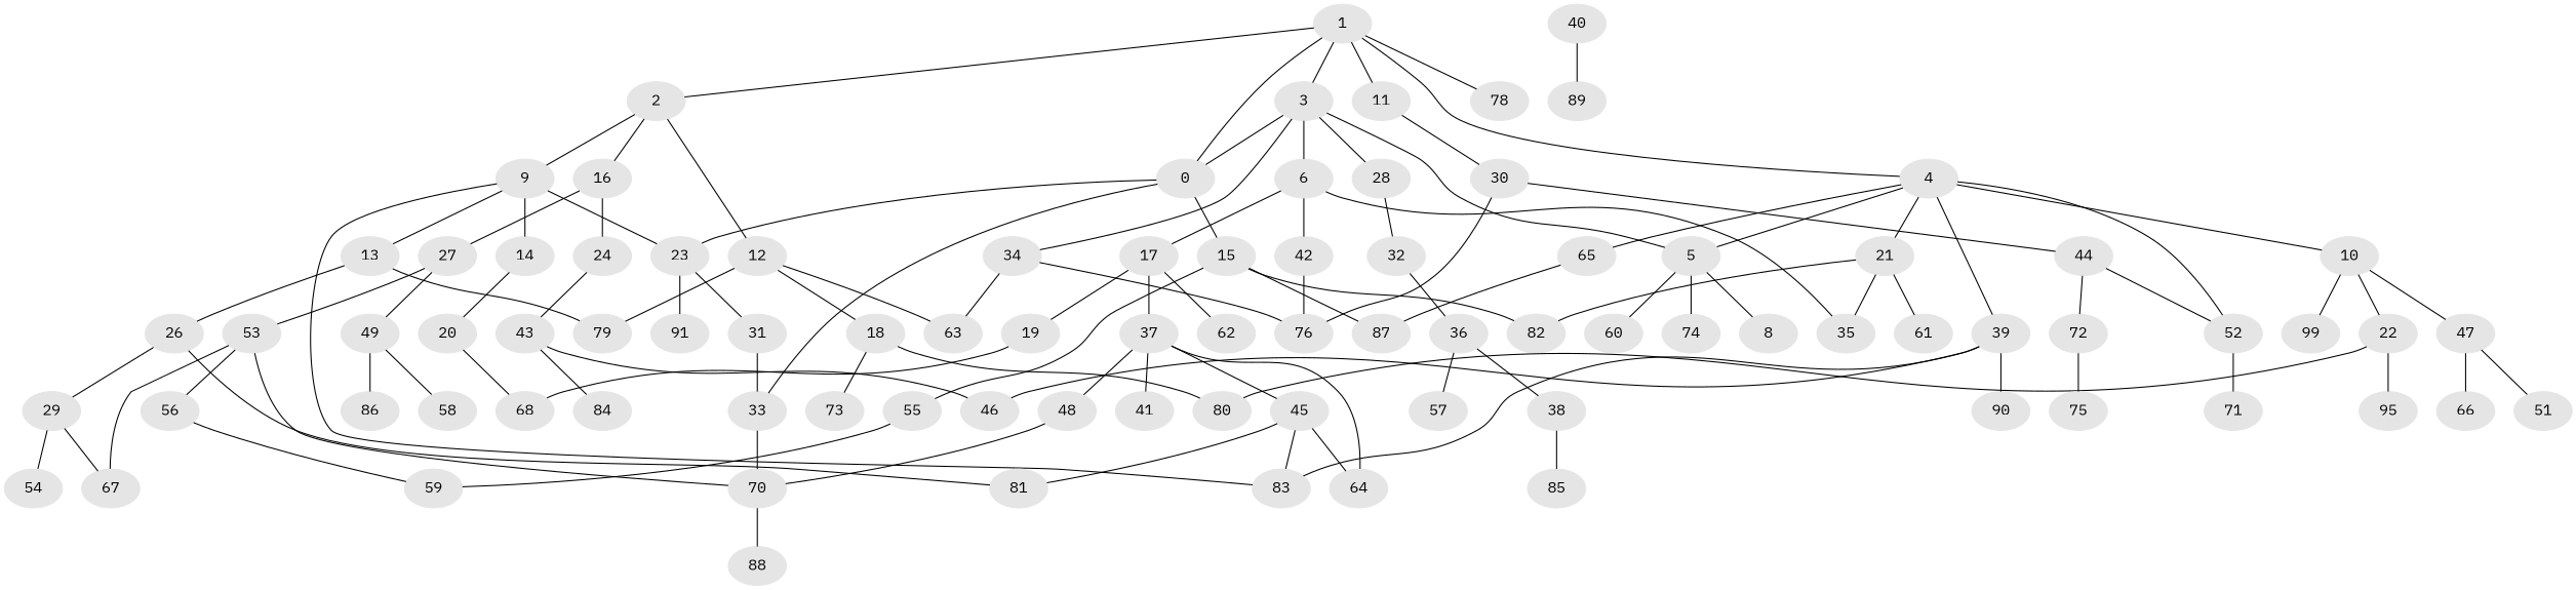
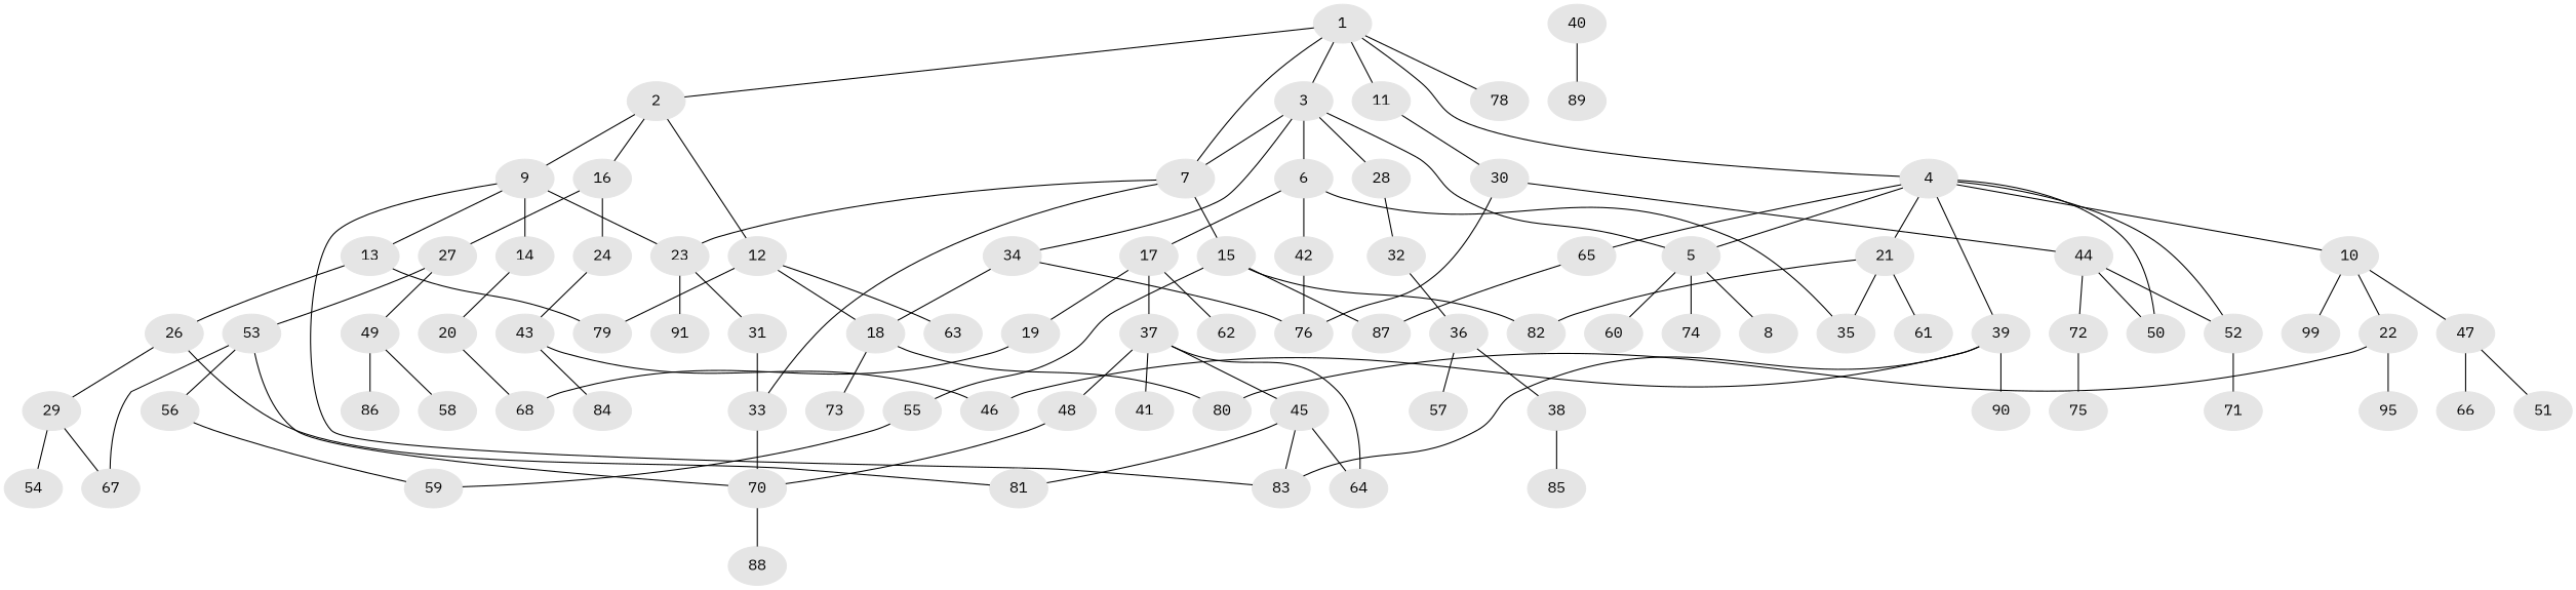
  graph {
    fontname="IBM Plex Mono"
    node [color=gray90 fontname="IBM Plex Mono" style=filled]
    edge [fontname="IBM Plex Mono"]
    1
    2
    3
    4
-   7 [label=0]
+   7
    11
    78
    9
    12
    16
    5
    6
    28
    34
    10
    21
    39
+   50
    52
    65
    15
    23
    33
    30
    13
    14
    83
    18
    63
    79
    24
    27
    8
    60
    74
    17
    35
    42
    32
    76
    22
    47
    n43 [label=99]
    82
    61
    46
    90
    71
    87
    19
    37
    62
    55
    31
    91
    70
    26
    20
    80
    n60 [label=95]
    51
    66
    44
    73
    29
    81
    68
    59
    43
    49
    53
    41
    45
    48
    64
    84
    54
    67
    58
    86
    56
    36
    72
    38
    57
    88
    40
    89
    85
    75
    1 -- 2
    1 -- 3
    1 -- 4
    1 -- 7
    1 -- 11
    1 -- 78
    2 -- 9
    2 -- 12
    2 -- 16
    3 -- 7
    3 -- 5
    3 -- 6
    3 -- 28
    3 -- 34
    4 -- 5
    4 -- 10
    4 -- 21
    4 -- 39
+   4 -- 50
    4 -- 52
    4 -- 65
    7 -- 15
    7 -- 23
    7 -- 33
    11 -- 30
    9 -- 23
    9 -- 13
    9 -- 14
    9 -- 83
    12 -- 18
    12 -- 63
    12 -- 79
    16 -- 24
    16 -- 27
    5 -- 8
    5 -- 60
    5 -- 74
    6 -- 17
    6 -- 35
    6 -- 42
    28 -- 32
-   34 -- 63
+   34 -- 18
    34 -- 76
    10 -- 22
    10 -- 47
    10 -- n43
    21 -- 35
    21 -- 82
    21 -- 61
    39 -- 83
    39 -- 46
    39 -- 90
    52 -- 71
    65 -- 87
    15 -- 82
    15 -- 87
    15 -- 55
    23 -- 31
    23 -- 91
    33 -- 70
    30 -- 76
    30 -- 44
    13 -- 79
    13 -- 26
    14 -- 20
    18 -- 80
    18 -- 73
    24 -- 43
    27 -- 49
    27 -- 53
    17 -- 19
    17 -- 37
    17 -- 62
    42 -- 76
    32 -- 36
    22 -- 80
    22 -- n60
    47 -- 51
    47 -- 66
    19 -- 68
    37 -- 41
    37 -- 45
    37 -- 48
    37 -- 64
    55 -- 59
    31 -- 33
    70 -- 88
    26 -- 29
    26 -- 81
    20 -- 68
+   44 -- 50
    44 -- 52
    44 -- 72
    29 -- 54
    29 -- 67
    43 -- 46
    43 -- 84
    49 -- 58
    49 -- 86
    53 -- 70
    53 -- 67
    53 -- 56
    45 -- 83
    45 -- 81
    45 -- 64
    48 -- 70
    56 -- 59
    36 -- 38
    36 -- 57
    72 -- 75
    38 -- 85
    40 -- 89
  }
